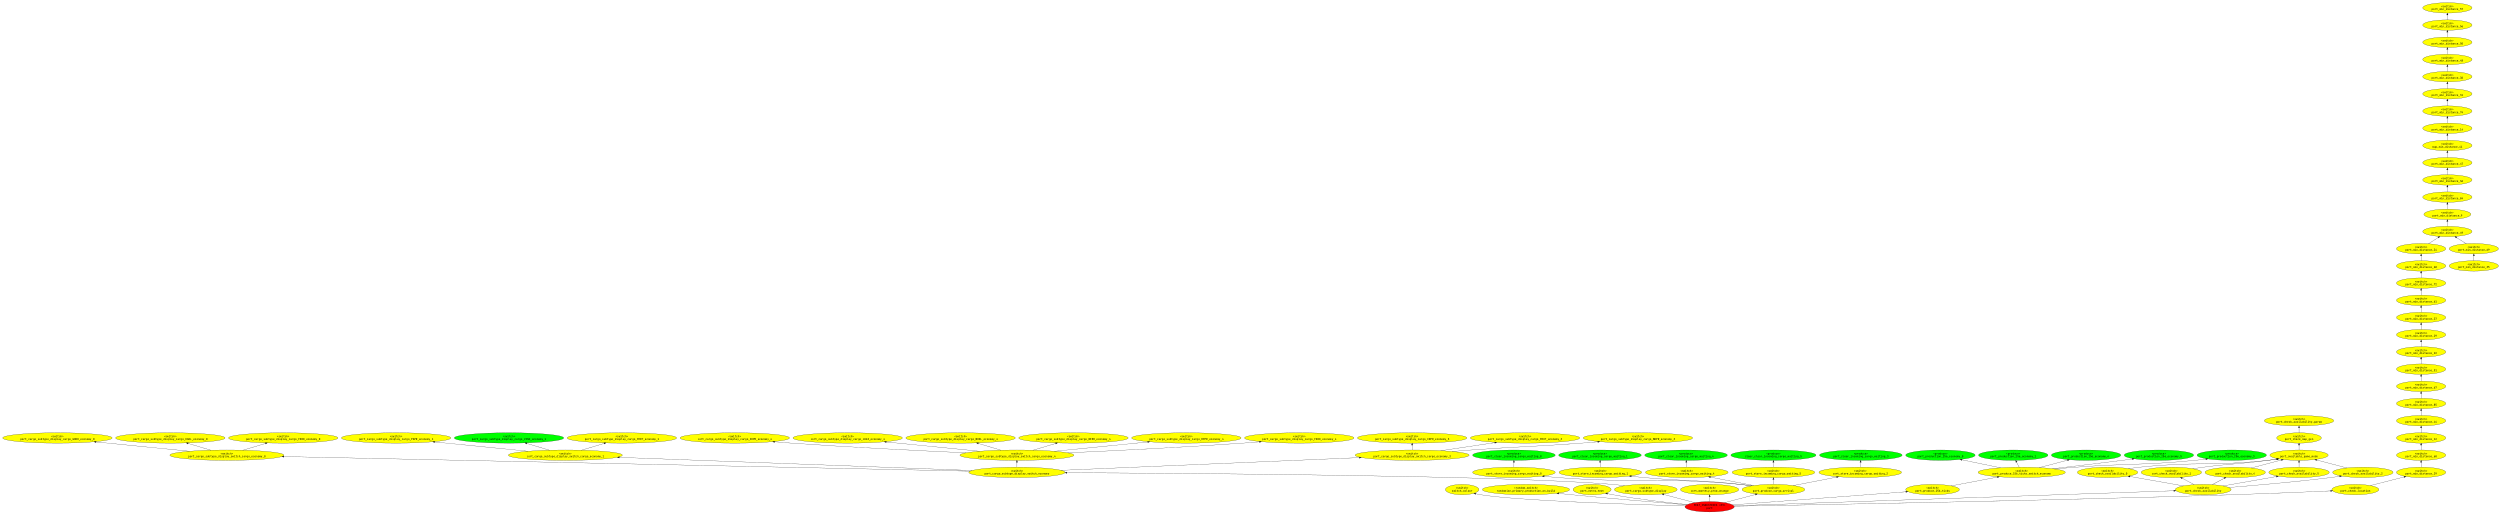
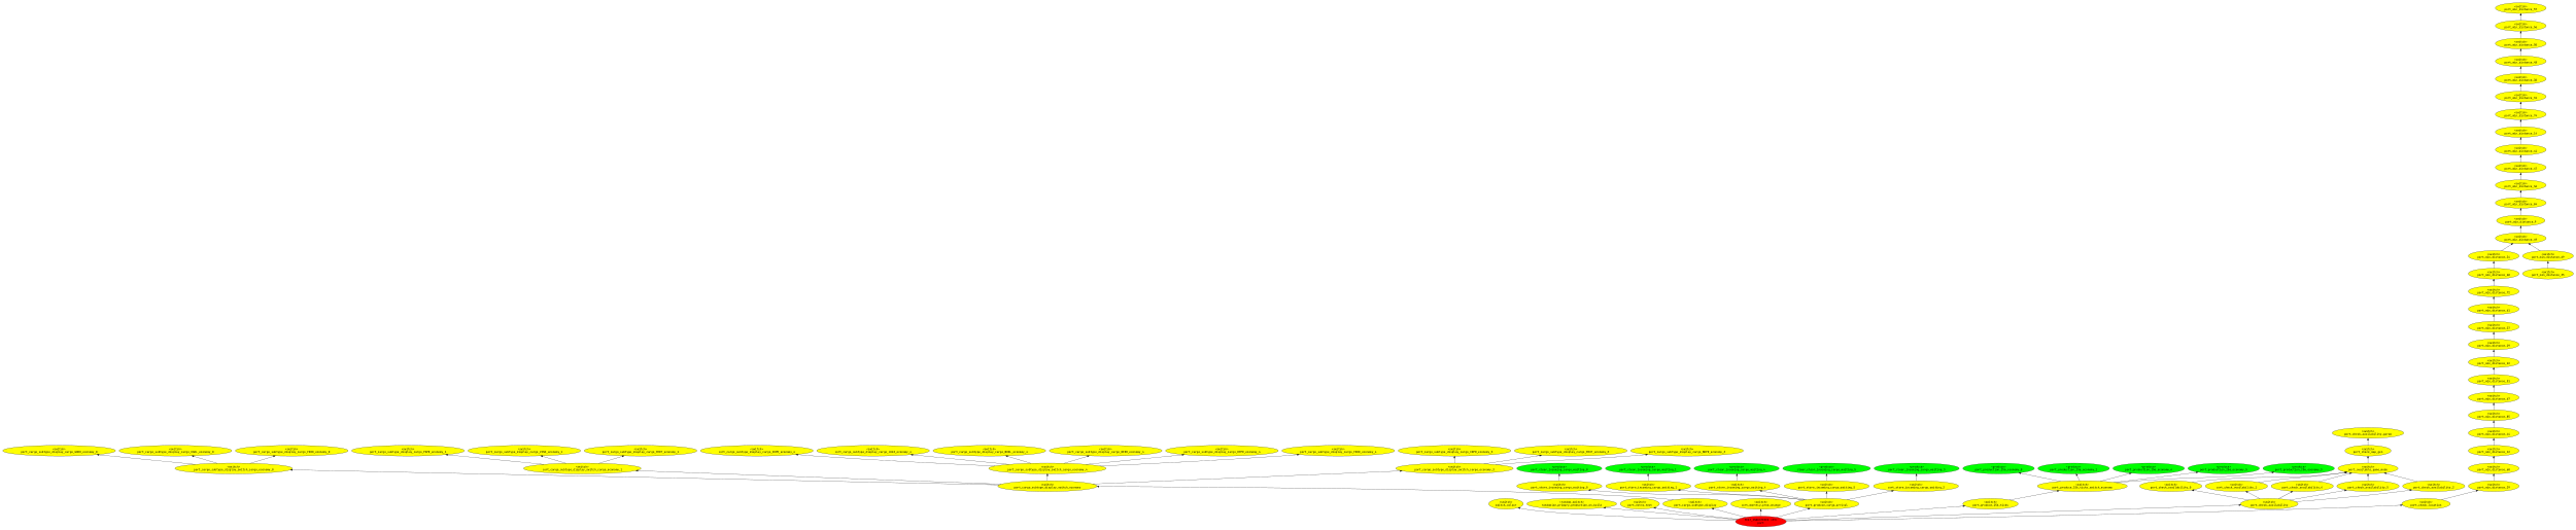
  digraph {
    fontname="JetBrains Mono"
    rankdir=BT
    node [fillcolor=yellow fontname="JetBrains Mono" style=filled]
    edge [fontname="JetBrains Mono"]
    n1 [label="<switch>\nswitch_colour"]
    n2 [label="<random_switch>\nrandomise_primary_production_on_build"]
    n3 [label="<switch>\nport_extra_text"]
    n4 [label="<switch>\nport_cargo_subtype_display_cargo_GOOD_economy_0"]
    n5 [label="<switch>\nport_cargo_subtype_display_cargo_KAOL_economy_0"]
    n6 [label="<switch>\nport_cargo_subtype_display_cargo_FOOD_economy_0"]
    n7 [label="<switch>\nport_cargo_subtype_display_switch_cargo_economy_0"]
    n8 [label="<switch>\nport_cargo_subtype_display_cargo_PAPR_economy_1"]
-   n9 [fillcolor=green label="<switch>\nport_cargo_subtype_display_cargo_ZINC_economy_1"]
+   n9 [label="<switch>\nport_cargo_subtype_display_cargo_ZINC_economy_1"]
    n10 [label="<switch>\nport_cargo_subtype_display_cargo_FERT_economy_1"]
    n11 [label="<switch>\nport_cargo_subtype_display_switch_cargo_economy_1"]
    n12 [label="<switch>\nport_cargo_subtype_display_cargo_COPR_economy_4"]
    n13 [label="<switch>\nport_cargo_subtype_display_cargo_JAVA_economy_4"]
    n14 [label="<switch>\nport_cargo_subtype_display_cargo_WOOL_economy_4"]
    n15 [label="<switch>\nport_cargo_subtype_display_cargo_BEER_economy_4"]
    n16 [label="<switch>\nport_cargo_subtype_display_cargo_RFPR_economy_4"]
    n17 [label="<switch>\nport_cargo_subtype_display_cargo_FOOD_economy_4"]
    n18 [label="<switch>\nport_cargo_subtype_display_switch_cargo_economy_4"]
    n19 [label="<switch>\nport_cargo_subtype_display_cargo_COPR_economy_3"]
    n20 [label="<switch>\nport_cargo_subtype_display_cargo_FRUT_economy_3"]
    n21 [label="<switch>\nport_cargo_subtype_display_cargo_WDPR_economy_3"]
    n22 [label="<switch>\nport_cargo_subtype_display_switch_cargo_economy_3"]
    n23 [label="<switch>\nport_cargo_subtype_display_switch_economy"]
    n24 [label="<switch>\nport_cargo_subtype_display"]
    n25 [label="<switch>\nport_monthly_prod_change"]
    n26 [fillcolor=green label="<produce>\nport_clear_incoming_cargo_waiting_0"]
    n27 [label="<switch>\nport_store_incoming_cargo_waiting_0"]
    n28 [fillcolor=green label="<produce>\nport_clear_incoming_cargo_waiting_1"]
    n29 [label="<switch>\nport_store_incoming_cargo_waiting_1"]
    n30 [fillcolor=green label="<produce>\nport_clear_incoming_cargo_waiting_4"]
    n31 [label="<switch>\nport_store_incoming_cargo_waiting_4"]
    n32 [fillcolor=green label="<produce>\nclear_clear_incoming_cargo_waiting_5"]
    n33 [label="<switch>\nport_store_incoming_cargo_waiting_5"]
    n34 [fillcolor=green label="<produce>\nport_clear_incoming_cargo_waiting_3"]
    n35 [label="<switch>\nport_store_incoming_cargo_waiting_3"]
    n36 [label="<switch>\nport_produce_cargo_arrival"]
    n37 [fillcolor=green label="<produce>\nport_production_256_economy_0"]
    n38 [fillcolor=green label="<produce>\nport_production_256_economy_1"]
    n39 [fillcolor=green label="<produce>\nport_production_256_economy_4"]
    n40 [fillcolor=green label="<produce>\nport_production_256_economy_5"]
    n41 [fillcolor=green label="<produce>\nport_production_256_economy_3"]
    n42 [label="<switch>\nport_produce_156_ticks_switch_economy"]
    n43 [label="<switch>\nport_produce_256_ticks"]
    n44 [label="<switch>\nport_check_availability_param"]
    n45 [label="<switch>\nport_check_map_gen"]
    n46 [label="<switch>\nport_available_game_mode"]
    n47 [label="<switch>\nport_check_availability_0"]
    n48 [label="<switch>\nport_check_availability_1"]
    n49 [label="<switch>\nport_check_availability_4"]
    n50 [label="<switch>\nport_check_availability_5"]
    n51 [label="<switch>\nport_check_availability_3"]
    n52 [label="<switch>\nport_check_availability"]
    n53 [label="<switch>\nport_min_distance_57"]
    n54 [label="<switch>\nport_min_distance_56"]
    n55 [label="<switch>\nport_min_distance_50"]
    n56 [label="<switch>\nport_min_distance_48"]
    n57 [label="<switch>\nport_min_distance_30"]
    n58 [label="<switch>\nport_min_distance_31"]
    n59 [label="<switch>\nport_min_distance_74"]
    n60 [label="<switch>\nport_min_distance_14"]
-   n61 [label="<switch>\nmap_min_distance_41"]
+   n61 [label="<switch>\nport_min_distance_41"]
    n62 [label="<switch>\nport_min_distance_47"]
    n63 [label="<switch>\nport_min_distance_36"]
    n64 [label="<switch>\nport_min_distance_84"]
    n65 [label="<switch>\nport_min_distance_9"]
    n66 [label="<switch>\nport_min_distance_49"]
    n67 [label="<switch>\nport_min_distance_69"]
    n68 [label="<switch>\nport_min_distance_35"]
    n69 [label="<switch>\nport_min_distance_34"]
    n70 [label="<switch>\nport_min_distance_68"]
    n71 [label="<switch>\nport_min_distance_72"]
    n72 [label="<switch>\nport_min_distance_61"]
    n73 [label="<switch>\nport_min_distance_37"]
    n74 [label="<switch>\nport_min_distance_29"]
    n75 [label="<switch>\nport_min_distance_22"]
    n76 [label="<switch>\nport_min_distance_51"]
    n77 [label="<switch>\nport_min_distance_67"]
    n78 [label="<switch>\nport_min_distance_85"]
    n79 [label="<switch>\nport_min_distance_44"]
    n80 [label="<switch>\nport_min_distance_12"]
    n81 [label="<switch>\nport_min_distance_60"]
    n82 [label="<switch>\nport_min_distance_39"]
    n83 [label="<switch>\nport_check_location"]
    n84 [fillcolor=red label="FEAT_INDUSTRIES <39>\nport"]
    n7 -> n4
    n7 -> n5
    n7 -> n6
    n11 -> n8
    n11 -> n9
    n11 -> n10
    n18 -> n12
    n18 -> n13
    n18 -> n14
    n18 -> n15
    n18 -> n16
    n18 -> n17
    n22 -> n19
    n22 -> n20
    n22 -> n21
    n23 -> n7
    n23 -> n11
    n23 -> n18
    n23 -> n22
    n24 -> n23
    n27 -> n26
    n29 -> n28
    n31 -> n30
    n33 -> n32
    n35 -> n34
    n36 -> n27
    n36 -> n29
    n36 -> n31
    n36 -> n33
    n36 -> n35
    n42 -> n37
    n42 -> n38
    n42 -> n39
    n42 -> n40
    n42 -> n41
    n43 -> n42
    n45 -> n44
    n46 -> n45
    n47 -> n46
    n48 -> n46
    n49 -> n46
    n50 -> n46
    n51 -> n46
    n52 -> n47
    n52 -> n48
    n52 -> n49
    n52 -> n50
    n52 -> n51
    n54 -> n53
    n55 -> n54
    n56 -> n55
    n57 -> n56
    n58 -> n57
    n59 -> n58
    n60 -> n59
    n61 -> n60
    n62 -> n61
    n63 -> n62
    n64 -> n63
    n65 -> n64
    n66 -> n65
    n67 -> n66
    n68 -> n67
    n69 -> n66
    n70 -> n69
    n71 -> n70
    n72 -> n71
    n73 -> n72
    n74 -> n73
    n75 -> n74
    n76 -> n75
    n77 -> n76
    n78 -> n77
    n79 -> n78
    n80 -> n79
    n81 -> n80
    n82 -> n81
    n83 -> n82
    n84 -> n1
    n84 -> n2
    n84 -> n3
    n84 -> n24
    n84 -> n25
    n84 -> n36
    n84 -> n43
    n84 -> n52
    n84 -> n83
  }
